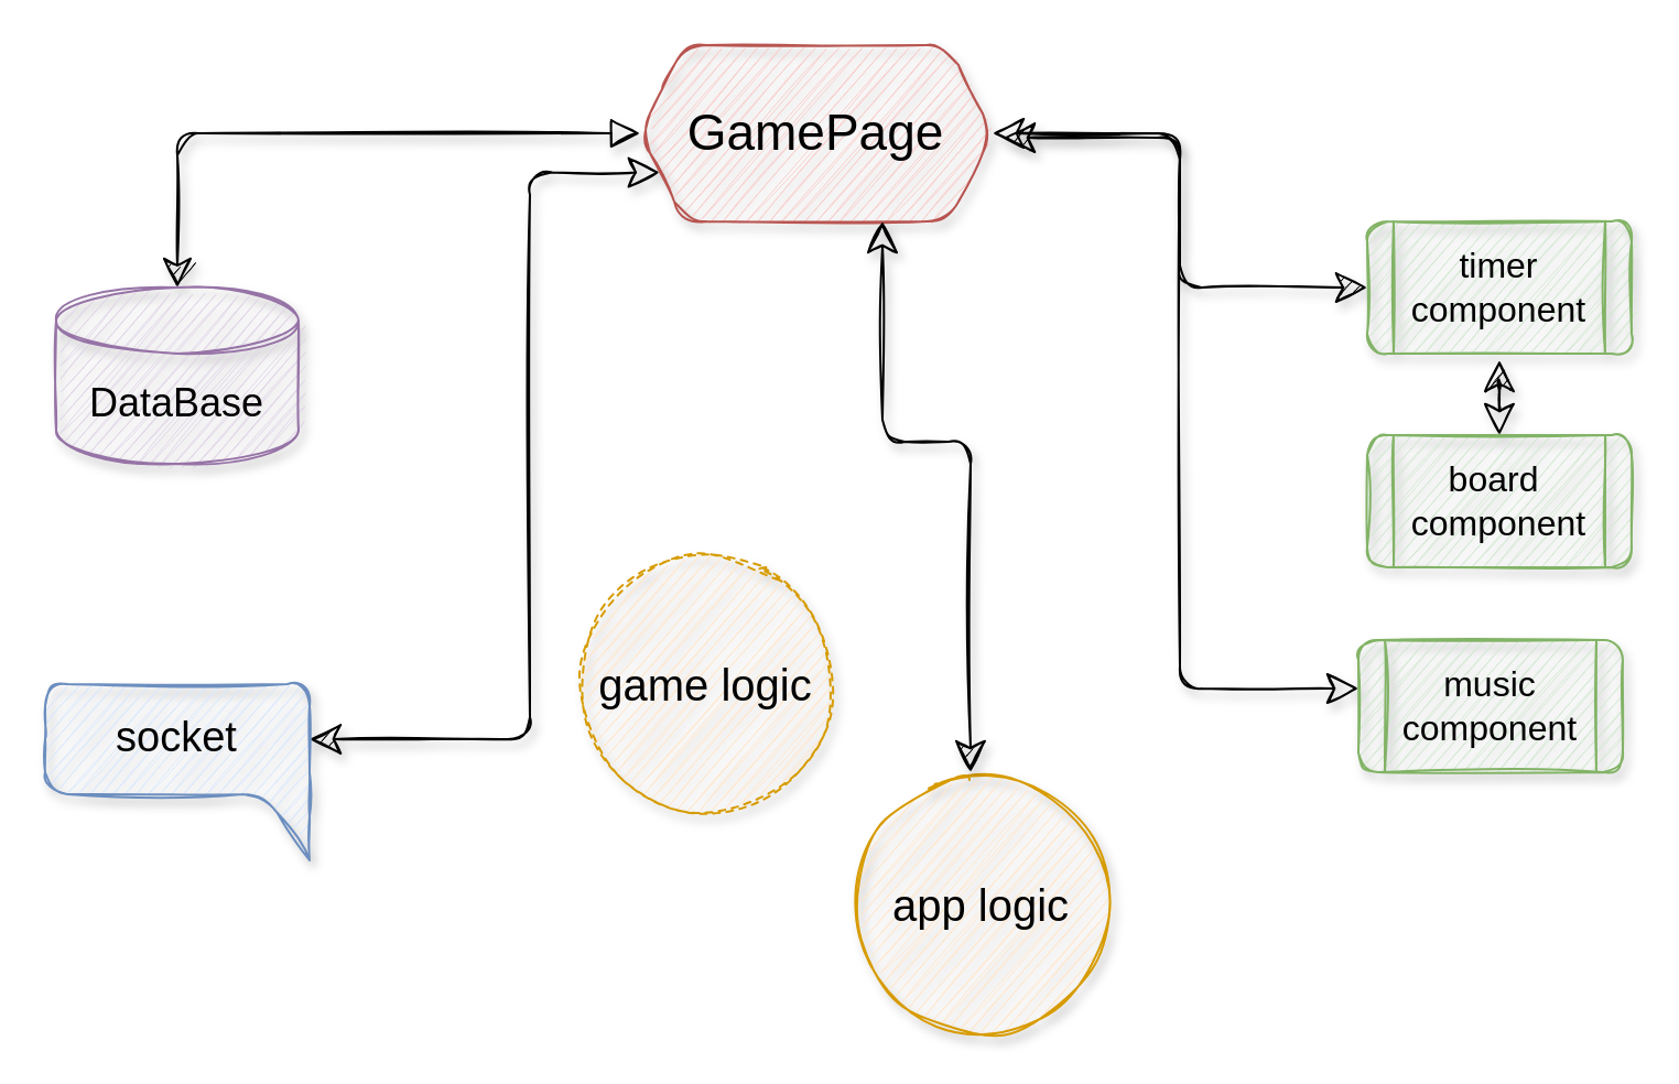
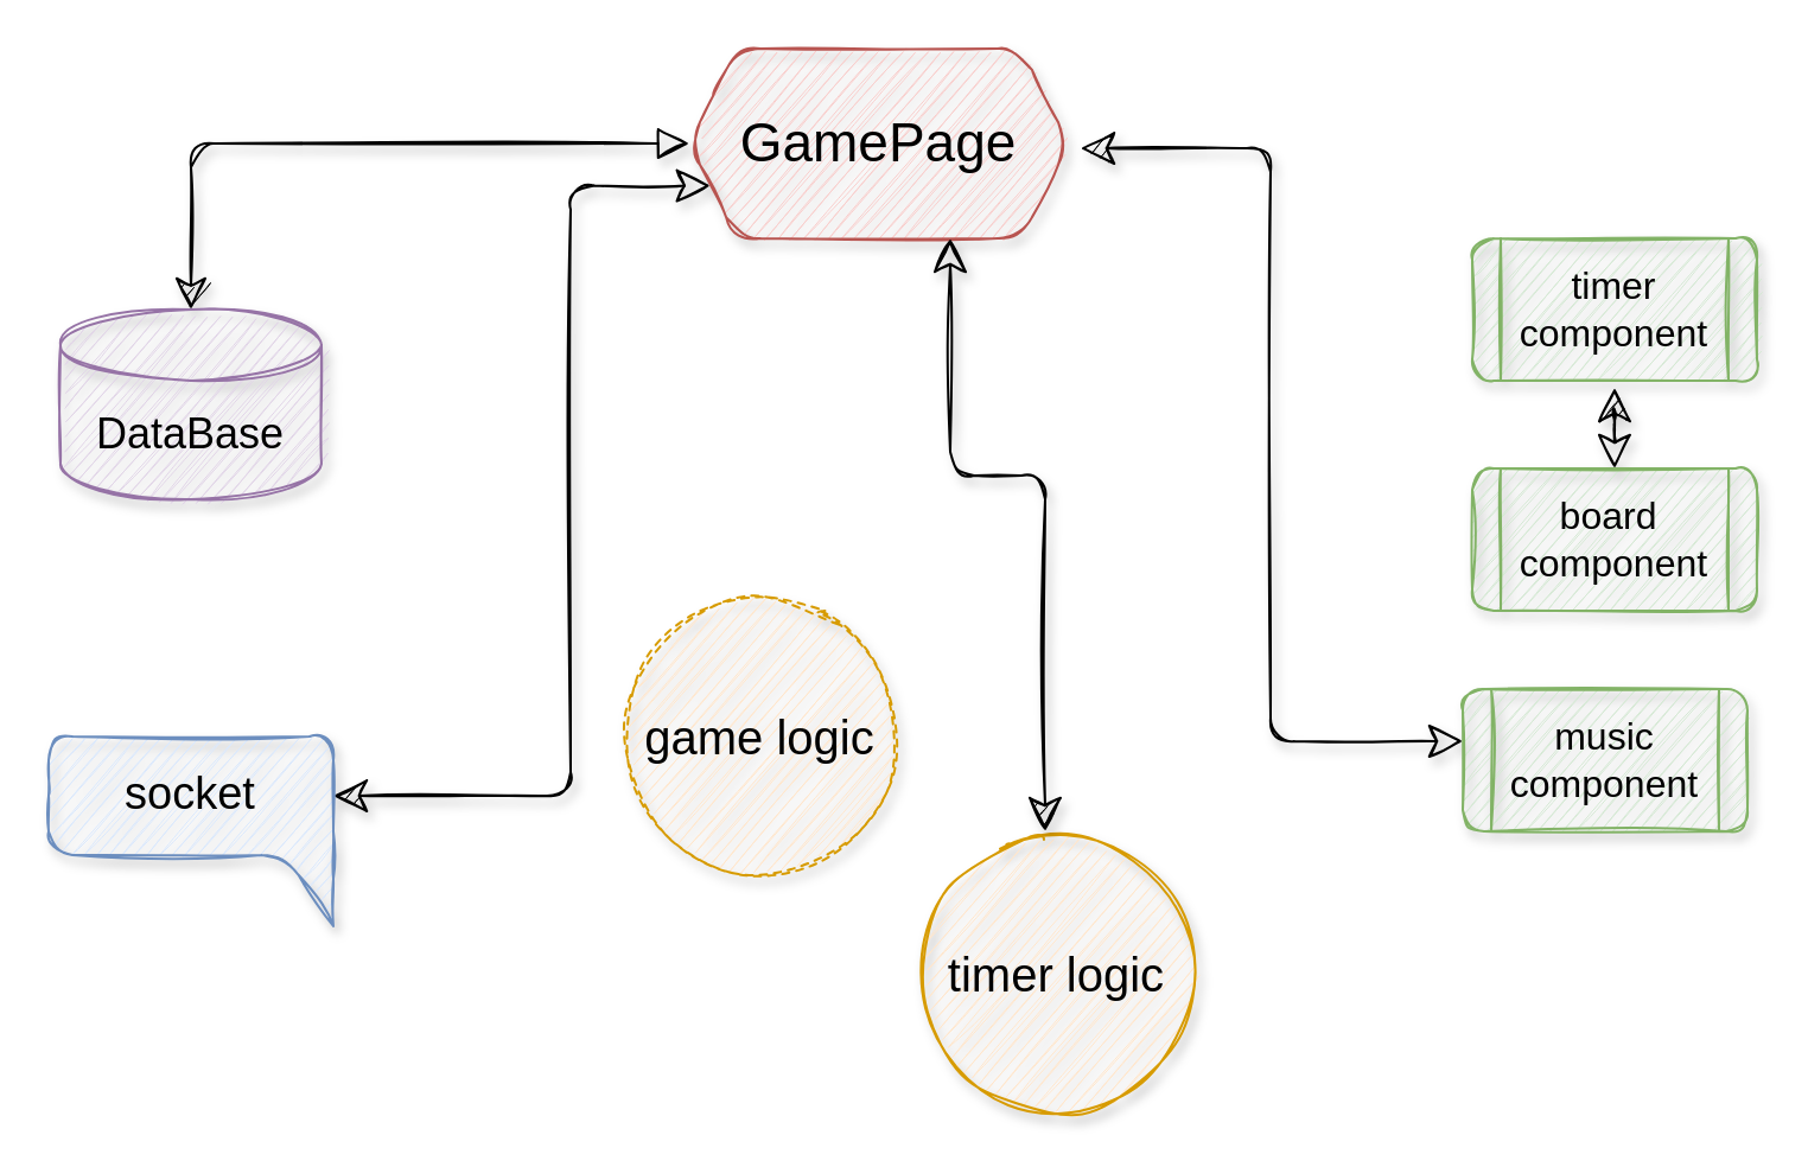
  <mxCell id="0" />
  <mxCell id="1" parent="0" />
  <mxCell id="2" style="edgeStyle=orthogonalEdgeStyle;orthogonalLoop=1;jettySize=auto;html=1;shadow=1;endSize=11;startArrow=block;startFill=0;startSize=11;sketch=1;" parent="1" source="5" target="12" edge="1"><mxGeometry relative="1" as="geometry" /></mxCell>
  <mxCell id="3" style="edgeStyle=orthogonalEdgeStyle;orthogonalLoop=1;jettySize=auto;html=1;exitX=0;exitY=0.75;exitDx=0;exitDy=0;entryX=0;entryY=0;entryDx=120;entryDy=25;entryPerimeter=0;shadow=1;startArrow=classic;startFill=0;targetPerimeterSpacing=3;endSize=12;startSize=12;sketch=1;" parent="1" source="5" target="13" edge="1"><mxGeometry relative="1" as="geometry"><Array as="points"><mxPoint x="240" y="78" /><mxPoint x="240" y="335" /></Array></mxGeometry></mxCell>
- <mxCell id="4" style="edgeStyle=orthogonalEdgeStyle;orthogonalLoop=1;jettySize=auto;html=1;entryX=0;entryY=0.5;entryDx=0;entryDy=0;shadow=1;startArrow=classic;startFill=0;startSize=12;endSize=12;targetPerimeterSpacing=3;sketch=1;" parent="1" source="5" target="11" edge="1"><mxGeometry relative="1" as="geometry" /></mxCell>
  <mxCell id="5" value="&lt;font style=&quot;font-size: 23px&quot;&gt;GamePage&lt;/font&gt;" style="shape=hexagon;perimeter=hexagonPerimeter2;whiteSpace=wrap;html=1;fixedSize=1;shadow=1;sketch=1;rounded=1;fillColor=#f8cecc;strokeColor=#b85450;" parent="1" vertex="1"><mxGeometry x="290" y="20" width="160" height="80" as="geometry" /></mxCell>
  <mxCell id="6" value="&lt;font style=&quot;font-size: 20px&quot;&gt;game logic&lt;/font&gt;" style="ellipse;whiteSpace=wrap;html=1;aspect=fixed;shadow=1;sketch=1;rounded=1;fillColor=#ffe6cc;strokeColor=#d79b00;dashed=1;" parent="1" vertex="1"><mxGeometry x="260" y="250" width="120" height="120" as="geometry" /></mxCell>
  <mxCell id="7" style="edgeStyle=orthogonalEdgeStyle;orthogonalLoop=1;jettySize=auto;html=1;shadow=1;startArrow=classic;startFill=0;startSize=12;endSize=12;targetPerimeterSpacing=3;sketch=1;" parent="1" source="8" target="11" edge="1"><mxGeometry relative="1" as="geometry" /></mxCell>
  <mxCell id="8" value="&lt;font style=&quot;font-size: 16px&quot;&gt;board&amp;nbsp;&lt;br&gt;component&lt;/font&gt;" style="shape=process;whiteSpace=wrap;html=1;backgroundOutline=1;shadow=1;sketch=1;rounded=1;fillColor=#d5e8d4;strokeColor=#82b366;" parent="1" vertex="1"><mxGeometry x="620" y="197" width="120" height="60" as="geometry" /></mxCell>
  <mxCell id="9" style="edgeStyle=orthogonalEdgeStyle;orthogonalLoop=1;jettySize=auto;html=1;shadow=1;startArrow=classic;startFill=0;startSize=12;endSize=12;targetPerimeterSpacing=3;sketch=1;" parent="1" source="10" edge="1"><mxGeometry relative="1" as="geometry"><mxPoint x="455" y="62" as="targetPoint" /><mxPoint x="610" y="312" as="sourcePoint" /><Array as="points"><mxPoint x="535" y="312" /><mxPoint x="535" y="62" /></Array></mxGeometry></mxCell>
  <mxCell id="10" value="&lt;font style=&quot;font-size: 16px&quot;&gt;music&lt;br&gt;component&lt;/font&gt;" style="shape=process;whiteSpace=wrap;html=1;backgroundOutline=1;shadow=1;sketch=1;rounded=1;fillColor=#d5e8d4;strokeColor=#82b366;" parent="1" vertex="1"><mxGeometry x="616" y="290" width="120" height="60" as="geometry" /></mxCell>
  <mxCell id="11" value="&lt;font style=&quot;font-size: 16px&quot;&gt;timer&lt;br&gt;component&lt;/font&gt;" style="shape=process;whiteSpace=wrap;html=1;backgroundOutline=1;shadow=1;sketch=1;rounded=1;fillColor=#d5e8d4;strokeColor=#82b366;" parent="1" vertex="1"><mxGeometry x="620" y="100" width="120" height="60" as="geometry" /></mxCell>
  <mxCell id="12" value="&lt;font style=&quot;font-size: 18px&quot;&gt;DataBase&lt;/font&gt;" style="shape=cylinder3;whiteSpace=wrap;html=1;boundedLbl=1;backgroundOutline=1;size=15;shadow=1;sketch=1;rounded=1;fillColor=#e1d5e7;strokeColor=#9673a6;" parent="1" vertex="1"><mxGeometry x="25" y="130" width="110" height="80" as="geometry" /></mxCell>
  <mxCell id="13" value="&lt;font style=&quot;font-size: 19px&quot;&gt;socket&lt;/font&gt;" style="shape=callout;whiteSpace=wrap;html=1;perimeter=calloutPerimeter;shadow=1;size=30;position=0.83;position2=1;base=20;sketch=1;rounded=1;fillColor=#dae8fc;strokeColor=#6c8ebf;" parent="1" vertex="1"><mxGeometry x="20" y="310" width="120" height="80" as="geometry" /></mxCell>
- <mxCell id="14" value="&lt;font style=&quot;font-size: 20px&quot;&gt;app&amp;nbsp;logic&lt;/font&gt;" style="ellipse;whiteSpace=wrap;html=1;aspect=fixed;shadow=1;sketch=1;rounded=1;fillColor=#ffe6cc;strokeColor=#d79b00;" parent="1" vertex="1"><mxGeometry x="385" y="350" width="120" height="120" as="geometry" /></mxCell>
+ <mxCell id="14" value="&lt;font style=&quot;font-size: 20px&quot;&gt;timer&amp;nbsp;logic&lt;/font&gt;" style="ellipse;whiteSpace=wrap;html=1;aspect=fixed;shadow=1;sketch=1;rounded=1;fillColor=#ffe6cc;strokeColor=#d79b00;" parent="1" vertex="1"><mxGeometry x="385" y="350" width="120" height="120" as="geometry" /></mxCell>
  <mxCell id="15" value="" style="edgeStyle=orthogonalEdgeStyle;orthogonalLoop=1;jettySize=auto;html=1;shadow=1;startArrow=classic;startFill=0;endSize=12;startSize=12;sketch=1;" parent="1" edge="1"><mxGeometry relative="1" as="geometry"><mxPoint x="400" y="100" as="sourcePoint" /><mxPoint x="440" y="350" as="targetPoint" /><Array as="points"><mxPoint x="400" y="200" /><mxPoint x="440" y="200" /></Array></mxGeometry></mxCell>
